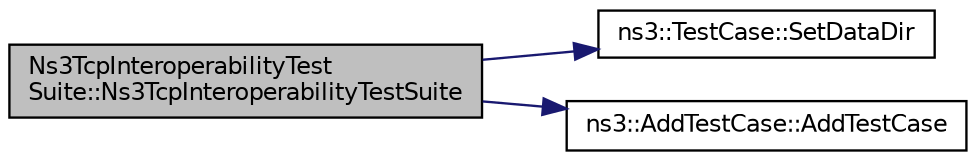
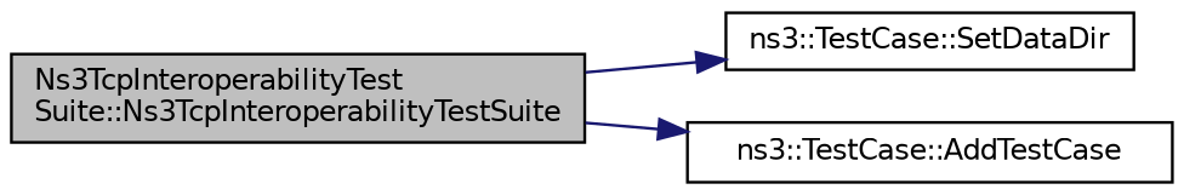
  digraph {
    rankdir=LR
    node [color=black fillcolor=white fontname=Helvetica fontsize=10 shape=record style=filled]
    edge [color=midnightblue fontname=Helvetica fontsize=10 labelfontname=Helvetica labelfontsize=10 style=solid]
    n1 [fillcolor=grey75 fontcolor=black height=0.2 label="Ns3TcpInteroperabilityTest\lSuite::Ns3TcpInteroperabilityTestSuite" width=0.4]
    n2 [height=0.2 label="ns3::TestCase::SetDataDir" width=0.4]
-   n3 [height=0.2 label="ns3::AddTestCase::AddTestCase" width=0.4]
+   n3 [height=0.2 label="ns3::TestCase::AddTestCase" width=0.4]
    n1 -> n2
    n1 -> n3
  }
